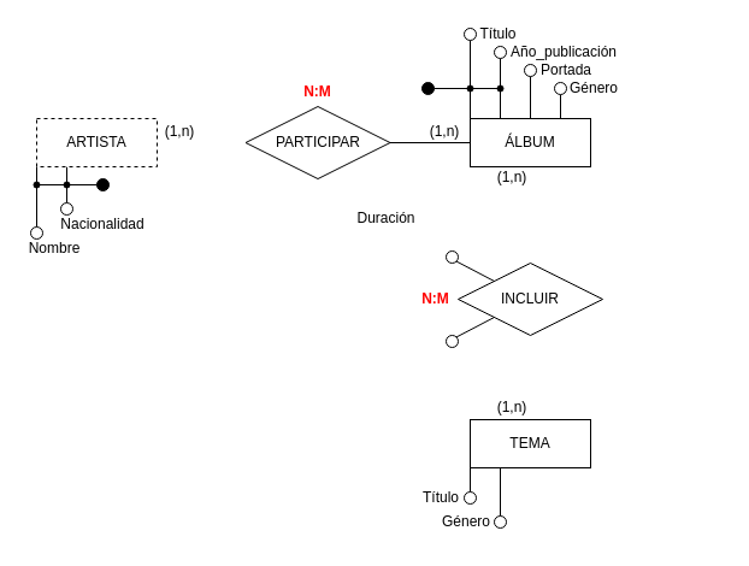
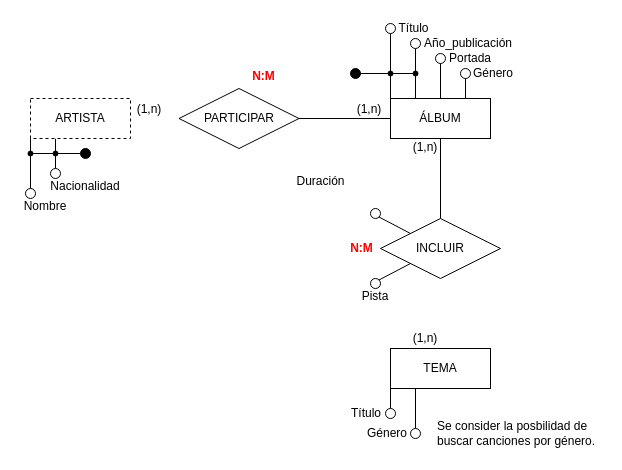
  <mxCell id="0" />
  <mxCell id="1" parent="0" />
  <mxCell id="2" style="edgeStyle=orthogonalEdgeStyle;rounded=0;orthogonalLoop=1;jettySize=auto;html=1;exitX=0;exitY=1;exitDx=0;exitDy=0;entryX=0.5;entryY=0;entryDx=0;entryDy=0;endArrow=none;endFill=0;startArrow=none;" parent="1" source="29" target="23" edge="1"><mxGeometry relative="1" as="geometry" /></mxCell>
  <mxCell id="3" style="edgeStyle=orthogonalEdgeStyle;rounded=0;orthogonalLoop=1;jettySize=auto;html=1;exitX=0.25;exitY=1;exitDx=0;exitDy=0;entryX=0.5;entryY=0;entryDx=0;entryDy=0;endArrow=none;endFill=0;" parent="1" source="4" target="24" edge="1"><mxGeometry relative="1" as="geometry" /></mxCell>
  <mxCell id="4" value="ARTISTA" style="whiteSpace=wrap;html=1;align=center;dashed=1;" parent="1" vertex="1"><mxGeometry x="30" y="98" width="100" height="40" as="geometry" /></mxCell>
+ <mxCell id="5" style="edgeStyle=orthogonalEdgeStyle;rounded=0;orthogonalLoop=1;jettySize=auto;html=1;exitX=0.5;exitY=1;exitDx=0;exitDy=0;entryX=0.5;entryY=0;entryDx=0;entryDy=0;endArrow=none;endFill=0;" parent="1" source="10" target="18" edge="1"><mxGeometry relative="1" as="geometry" /></mxCell>
  <mxCell id="6" style="edgeStyle=orthogonalEdgeStyle;rounded=0;orthogonalLoop=1;jettySize=auto;html=1;exitX=0.75;exitY=0;exitDx=0;exitDy=0;entryX=0.5;entryY=1;entryDx=0;entryDy=0;endArrow=none;endFill=0;" parent="1" source="10" target="33" edge="1"><mxGeometry relative="1" as="geometry" /></mxCell>
  <mxCell id="7" style="edgeStyle=orthogonalEdgeStyle;rounded=0;orthogonalLoop=1;jettySize=auto;html=1;exitX=0.5;exitY=0;exitDx=0;exitDy=0;entryX=0.5;entryY=1;entryDx=0;entryDy=0;endArrow=none;endFill=0;" parent="1" source="10" target="35" edge="1"><mxGeometry relative="1" as="geometry" /></mxCell>
  <mxCell id="8" style="edgeStyle=orthogonalEdgeStyle;rounded=0;orthogonalLoop=1;jettySize=auto;html=1;exitX=0.25;exitY=0;exitDx=0;exitDy=0;entryX=0.5;entryY=1;entryDx=0;entryDy=0;endArrow=none;endFill=0;" parent="1" source="10" target="37" edge="1"><mxGeometry relative="1" as="geometry" /></mxCell>
  <mxCell id="9" style="edgeStyle=orthogonalEdgeStyle;rounded=0;orthogonalLoop=1;jettySize=auto;html=1;exitX=0;exitY=0;exitDx=0;exitDy=0;entryX=0.5;entryY=1;entryDx=0;entryDy=0;endArrow=none;endFill=0;" parent="1" source="10" target="39" edge="1"><mxGeometry relative="1" as="geometry" /></mxCell>
  <mxCell id="10" value="ÁLBUM" style="whiteSpace=wrap;html=1;align=center;" parent="1" vertex="1"><mxGeometry x="390" y="98" width="100" height="40" as="geometry" /></mxCell>
  <mxCell id="11" style="edgeStyle=orthogonalEdgeStyle;rounded=0;orthogonalLoop=1;jettySize=auto;html=1;exitX=0;exitY=1;exitDx=0;exitDy=0;entryX=0.5;entryY=0;entryDx=0;entryDy=0;endArrow=none;endFill=0;" parent="1" source="13" target="46" edge="1"><mxGeometry relative="1" as="geometry" /></mxCell>
  <mxCell id="12" style="edgeStyle=orthogonalEdgeStyle;rounded=0;orthogonalLoop=1;jettySize=auto;html=1;exitX=0.25;exitY=1;exitDx=0;exitDy=0;entryX=0.5;entryY=0;entryDx=0;entryDy=0;endArrow=none;endFill=0;" parent="1" source="13" target="48" edge="1"><mxGeometry relative="1" as="geometry" /></mxCell>
  <mxCell id="13" value="TEMA" style="whiteSpace=wrap;html=1;align=center;" parent="1" vertex="1"><mxGeometry x="390" y="348" width="100" height="40" as="geometry" /></mxCell>
  <mxCell id="14" style="edgeStyle=orthogonalEdgeStyle;rounded=0;orthogonalLoop=1;jettySize=auto;html=1;exitX=1;exitY=0.5;exitDx=0;exitDy=0;entryX=0;entryY=0.5;entryDx=0;entryDy=0;endArrow=none;endFill=0;" parent="1" source="15" target="10" edge="1"><mxGeometry relative="1" as="geometry" /></mxCell>
- <mxCell id="15" value="PARTICIPAR" style="shape=rhombus;perimeter=rhombusPerimeter;whiteSpace=wrap;html=1;align=center;" parent="1" vertex="1"><mxGeometry x="203.5" y="88" width="120" height="60" as="geometry" /></mxCell>
+ <mxCell id="15" value="PARTICIPAR" style="shape=rhombus;perimeter=rhombusPerimeter;whiteSpace=wrap;html=1;align=center;" parent="1" vertex="1"><mxGeometry x="178.5" y="88" width="120" height="60" as="geometry" /></mxCell>
  <mxCell id="16" style="rounded=0;orthogonalLoop=1;jettySize=auto;html=1;exitX=0;exitY=1;exitDx=0;exitDy=0;entryX=1;entryY=0;entryDx=0;entryDy=0;endArrow=none;endFill=0;" parent="1" source="18" target="51" edge="1"><mxGeometry relative="1" as="geometry" /></mxCell>
  <mxCell id="17" style="edgeStyle=none;rounded=0;orthogonalLoop=1;jettySize=auto;html=1;exitX=0;exitY=0;exitDx=0;exitDy=0;entryX=1;entryY=1;entryDx=0;entryDy=0;endArrow=none;endFill=0;" parent="1" source="18" target="50" edge="1"><mxGeometry relative="1" as="geometry" /></mxCell>
  <mxCell id="18" value="INCLUIR" style="shape=rhombus;perimeter=rhombusPerimeter;whiteSpace=wrap;html=1;align=center;" parent="1" vertex="1"><mxGeometry x="380" y="218" width="120" height="60" as="geometry" /></mxCell>
  <mxCell id="19" value="(1,n)" style="text;html=1;strokeColor=none;fillColor=none;align=center;verticalAlign=middle;whiteSpace=wrap;rounded=0;" parent="1" vertex="1"><mxGeometry x="134" y="104" width="30" height="10" as="geometry" /></mxCell>
  <mxCell id="20" value="(1,n)" style="text;html=1;strokeColor=none;fillColor=none;align=center;verticalAlign=middle;whiteSpace=wrap;rounded=0;" parent="1" vertex="1"><mxGeometry x="354" y="104" width="30" height="10" as="geometry" /></mxCell>
  <mxCell id="21" value="(1,n)" style="text;html=1;strokeColor=none;fillColor=none;align=center;verticalAlign=middle;whiteSpace=wrap;rounded=0;" parent="1" vertex="1"><mxGeometry x="410" y="142" width="30" height="10" as="geometry" /></mxCell>
  <mxCell id="22" value="(1,n)" style="text;html=1;strokeColor=none;fillColor=none;align=center;verticalAlign=middle;whiteSpace=wrap;rounded=0;" parent="1" vertex="1"><mxGeometry x="410" y="333" width="30" height="10" as="geometry" /></mxCell>
  <mxCell id="23" value="" style="ellipse;whiteSpace=wrap;html=1;aspect=fixed;" parent="1" vertex="1"><mxGeometry x="25" y="188" width="10" height="10" as="geometry" /></mxCell>
  <mxCell id="24" value="" style="ellipse;whiteSpace=wrap;html=1;aspect=fixed;" parent="1" vertex="1"><mxGeometry x="50" y="168" width="10" height="10" as="geometry" /></mxCell>
  <mxCell id="25" value="Nombre" style="text;html=1;strokeColor=none;fillColor=none;align=center;verticalAlign=middle;whiteSpace=wrap;rounded=0;" parent="1" vertex="1"><mxGeometry x="20" y="201" width="50" height="10" as="geometry" /></mxCell>
  <mxCell id="26" value="Nacionalidad" style="text;html=1;strokeColor=none;fillColor=none;align=center;verticalAlign=middle;whiteSpace=wrap;rounded=0;" parent="1" vertex="1"><mxGeometry x="50" y="181" width="70" height="10" as="geometry" /></mxCell>
  <mxCell id="27" style="edgeStyle=orthogonalEdgeStyle;rounded=0;orthogonalLoop=1;jettySize=auto;html=1;exitX=0;exitY=0.5;exitDx=0;exitDy=0;endArrow=none;endFill=0;startArrow=none;" parent="1" source="31" edge="1"><mxGeometry relative="1" as="geometry"><mxPoint x="30" y="153" as="targetPoint" /></mxGeometry></mxCell>
  <mxCell id="28" value="" style="ellipse;whiteSpace=wrap;html=1;aspect=fixed;fillColor=#000000;" parent="1" vertex="1"><mxGeometry x="80" y="148" width="10" height="10" as="geometry" /></mxCell>
  <mxCell id="29" value="" style="ellipse;whiteSpace=wrap;html=1;aspect=fixed;fillColor=#000000;" parent="1" vertex="1"><mxGeometry x="27.5" y="150.5" width="5" height="5" as="geometry" /></mxCell>
  <mxCell id="30" value="" style="edgeStyle=orthogonalEdgeStyle;rounded=0;orthogonalLoop=1;jettySize=auto;html=1;exitX=0;exitY=1;exitDx=0;exitDy=0;entryX=0.5;entryY=0;entryDx=0;entryDy=0;endArrow=none;endFill=0;" parent="1" source="4" target="29" edge="1"><mxGeometry relative="1" as="geometry"><mxPoint x="30" y="138" as="sourcePoint" /><mxPoint x="30" y="188" as="targetPoint" /></mxGeometry></mxCell>
  <mxCell id="31" value="" style="ellipse;whiteSpace=wrap;html=1;aspect=fixed;fillColor=#000000;" parent="1" vertex="1"><mxGeometry x="52.5" y="150.5" width="5" height="5" as="geometry" /></mxCell>
  <mxCell id="32" value="" style="edgeStyle=orthogonalEdgeStyle;rounded=0;orthogonalLoop=1;jettySize=auto;html=1;exitX=0;exitY=0.5;exitDx=0;exitDy=0;endArrow=none;endFill=0;" parent="1" source="28" target="31" edge="1"><mxGeometry relative="1" as="geometry"><mxPoint x="30" y="153" as="targetPoint" /><mxPoint x="80" y="153" as="sourcePoint" /></mxGeometry></mxCell>
  <mxCell id="33" value="" style="ellipse;whiteSpace=wrap;html=1;aspect=fixed;" parent="1" vertex="1"><mxGeometry x="460" y="68" width="10" height="10" as="geometry" /></mxCell>
  <mxCell id="34" value="Género" style="text;html=1;strokeColor=none;fillColor=none;align=center;verticalAlign=middle;whiteSpace=wrap;rounded=0;" parent="1" vertex="1"><mxGeometry x="473" y="68" width="40" height="10" as="geometry" /></mxCell>
  <mxCell id="35" value="" style="ellipse;whiteSpace=wrap;html=1;aspect=fixed;" parent="1" vertex="1"><mxGeometry x="435" y="53" width="10" height="10" as="geometry" /></mxCell>
  <mxCell id="36" value="Portada" style="text;html=1;strokeColor=none;fillColor=none;align=center;verticalAlign=middle;whiteSpace=wrap;rounded=0;" parent="1" vertex="1"><mxGeometry x="450" y="53" width="40" height="10" as="geometry" /></mxCell>
  <mxCell id="37" value="" style="ellipse;whiteSpace=wrap;html=1;aspect=fixed;" parent="1" vertex="1"><mxGeometry x="410" y="38" width="10" height="10" as="geometry" /></mxCell>
  <mxCell id="38" value="Año_publicación" style="text;html=1;strokeColor=none;fillColor=none;align=center;verticalAlign=middle;whiteSpace=wrap;rounded=0;" parent="1" vertex="1"><mxGeometry x="423" y="38" width="90" height="10" as="geometry" /></mxCell>
  <mxCell id="39" value="" style="ellipse;whiteSpace=wrap;html=1;aspect=fixed;" parent="1" vertex="1"><mxGeometry x="385" y="23" width="10" height="10" as="geometry" /></mxCell>
  <mxCell id="40" value="Título" style="text;html=1;strokeColor=none;fillColor=none;align=center;verticalAlign=middle;whiteSpace=wrap;rounded=0;" parent="1" vertex="1"><mxGeometry x="395" y="20" width="37" height="15" as="geometry" /></mxCell>
  <mxCell id="41" style="edgeStyle=orthogonalEdgeStyle;rounded=0;orthogonalLoop=1;jettySize=auto;html=1;exitX=1;exitY=0.5;exitDx=0;exitDy=0;endArrow=none;endFill=0;startArrow=none;" parent="1" source="44" target="43" edge="1"><mxGeometry relative="1" as="geometry"><mxPoint x="415" y="73" as="targetPoint" /></mxGeometry></mxCell>
  <mxCell id="42" value="" style="ellipse;whiteSpace=wrap;html=1;aspect=fixed;fillColor=#000000;" parent="1" vertex="1"><mxGeometry x="350" y="68" width="10" height="10" as="geometry" /></mxCell>
  <mxCell id="43" value="" style="ellipse;whiteSpace=wrap;html=1;aspect=fixed;fillColor=#000000;" parent="1" vertex="1"><mxGeometry x="412.5" y="70.5" width="5" height="5" as="geometry" /></mxCell>
  <mxCell id="44" value="" style="ellipse;whiteSpace=wrap;html=1;aspect=fixed;fillColor=#000000;" parent="1" vertex="1"><mxGeometry x="387.5" y="70.5" width="5" height="5" as="geometry" /></mxCell>
  <mxCell id="45" value="" style="edgeStyle=orthogonalEdgeStyle;rounded=0;orthogonalLoop=1;jettySize=auto;html=1;exitX=1;exitY=0.5;exitDx=0;exitDy=0;endArrow=none;endFill=0;" parent="1" source="42" target="44" edge="1"><mxGeometry relative="1" as="geometry"><mxPoint x="412.5" y="73" as="targetPoint" /><mxPoint x="360" y="73" as="sourcePoint" /></mxGeometry></mxCell>
  <mxCell id="46" value="" style="ellipse;whiteSpace=wrap;html=1;aspect=fixed;" parent="1" vertex="1"><mxGeometry x="385" y="408" width="10" height="10" as="geometry" /></mxCell>
  <mxCell id="47" value="Título" style="text;html=1;strokeColor=none;fillColor=none;align=center;verticalAlign=middle;whiteSpace=wrap;rounded=0;" parent="1" vertex="1"><mxGeometry x="351" y="408" width="30" height="10" as="geometry" /></mxCell>
  <mxCell id="48" value="" style="ellipse;whiteSpace=wrap;html=1;aspect=fixed;" parent="1" vertex="1"><mxGeometry x="410" y="428" width="10" height="10" as="geometry" /></mxCell>
  <mxCell id="49" value="Género" style="text;html=1;strokeColor=none;fillColor=none;align=center;verticalAlign=middle;whiteSpace=wrap;rounded=0;" parent="1" vertex="1"><mxGeometry x="367" y="428" width="40" height="10" as="geometry" /></mxCell>
  <mxCell id="50" value="" style="ellipse;whiteSpace=wrap;html=1;aspect=fixed;" parent="1" vertex="1"><mxGeometry x="370" y="208" width="10" height="10" as="geometry" /></mxCell>
  <mxCell id="51" value="" style="ellipse;whiteSpace=wrap;html=1;aspect=fixed;" parent="1" vertex="1"><mxGeometry x="370" y="278" width="10" height="10" as="geometry" /></mxCell>
  <mxCell id="52" value="Duración" style="text;html=1;strokeColor=none;fillColor=none;align=center;verticalAlign=middle;whiteSpace=wrap;rounded=0;" parent="1" vertex="1"><mxGeometry x="292.5" y="173" width="55" height="15" as="geometry" /></mxCell>
+ <mxCell id="53" value="Pista" style="text;html=1;strokeColor=none;fillColor=none;align=center;verticalAlign=middle;whiteSpace=wrap;rounded=0;" parent="1" vertex="1"><mxGeometry x="360" y="288" width="30" height="15" as="geometry" /></mxCell>
  <mxCell id="54" value="&lt;b&gt;&lt;font color=&quot;#ff0000&quot;&gt;N:M&lt;/font&gt;&lt;/b&gt;" style="text;html=1;strokeColor=none;fillColor=none;align=center;verticalAlign=middle;whiteSpace=wrap;rounded=0;" parent="1" vertex="1"><mxGeometry x="250.25" y="70.5" width="26.5" height="10" as="geometry" /></mxCell>
  <mxCell id="55" value="&lt;b&gt;&lt;font color=&quot;#ff0000&quot;&gt;N:M&lt;/font&gt;&lt;/b&gt;" style="text;html=1;strokeColor=none;fillColor=none;align=center;verticalAlign=middle;whiteSpace=wrap;rounded=0;" parent="1" vertex="1"><mxGeometry x="347.5" y="243" width="26.5" height="10" as="geometry" /></mxCell>
+ <mxCell id="56" value="Se consider la posbilidad de buscar canciones por género." style="text;html=1;align=left;verticalAlign=middle;whiteSpace=wrap;rounded=0;" vertex="1" parent="1"><mxGeometry x="435" y="418" width="165" height="30" as="geometry" /></mxCell>
